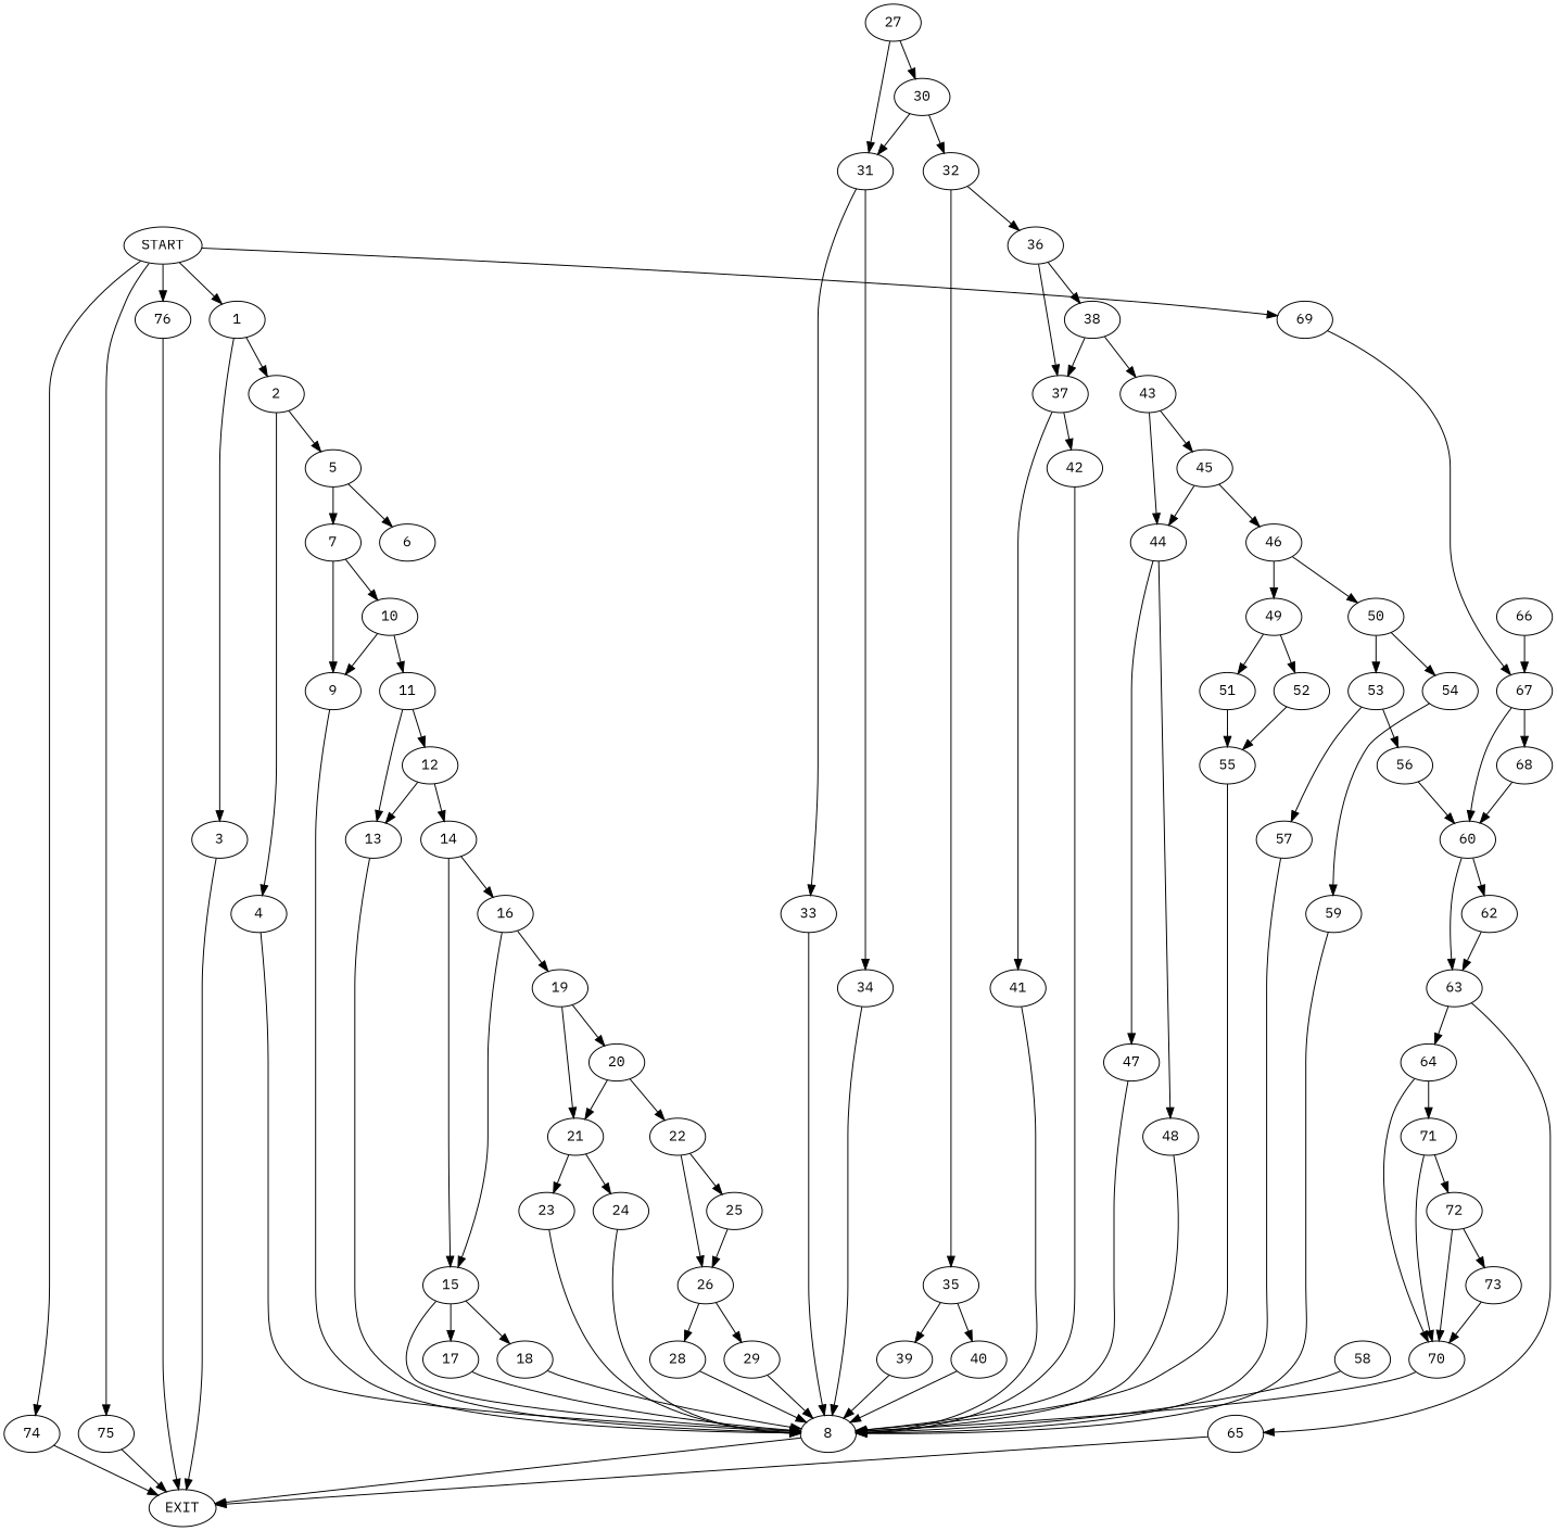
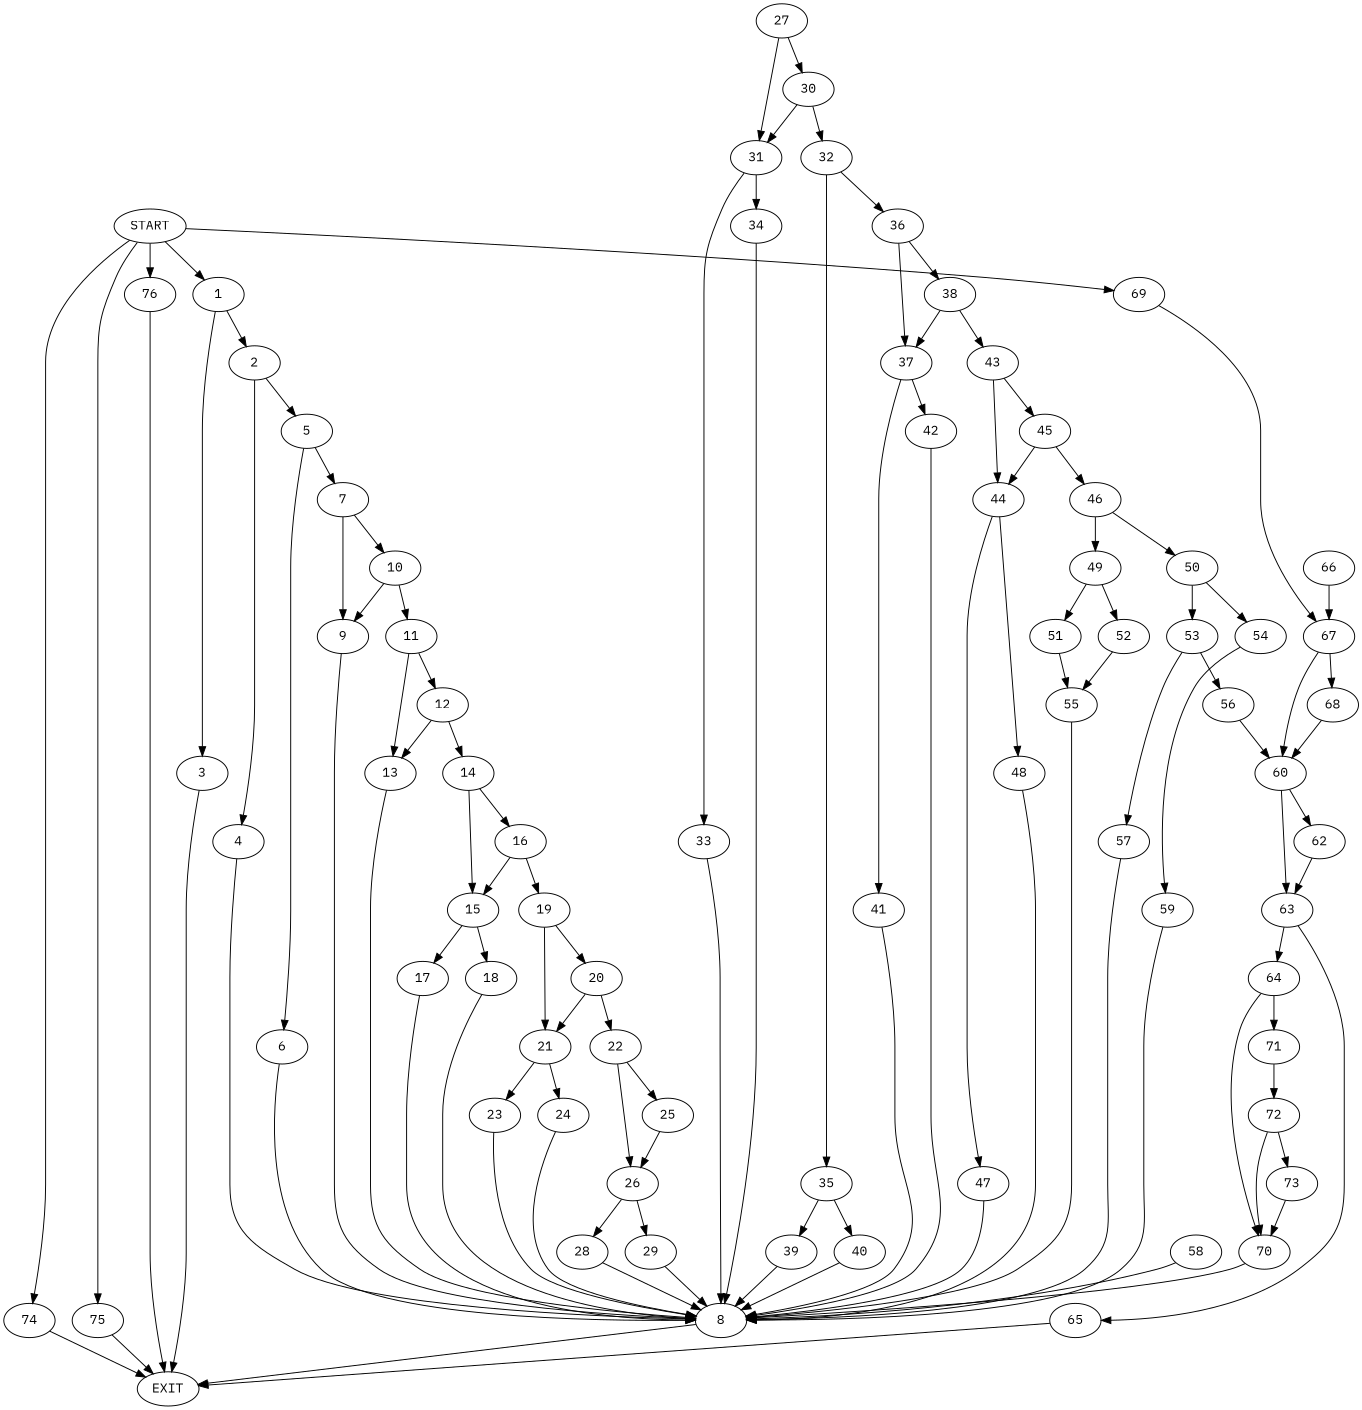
  digraph {
    fontname="IBM Plex Mono"
    node [fontname="IBM Plex Mono"]
    edge [fontname="IBM Plex Mono"]
    n1 [label=START]
    1
    69
    74
    75
    76
    2
    3
    67
    n10 [label=EXIT]
    4
    5
    8
    6
    7
    9
    10
    11
    12
    13
    14
    15
    16
    17
    18
    19
    20
    21
    22
    23
    24
    25
    26
    28
    29
    27
    30
    31
    32
    33
    34
    35
    36
    39
    40
    37
    38
    41
    42
    43
    44
    45
    47
    48
    46
    49
    50
    51
    52
    53
    54
    55
    56
    57
    59
    60
    58
    62
    63
    64
    65
    66
    70
    71
    72
    68
    73
    n1 -> 1
    n1 -> 69
    n1 -> 74
    n1 -> 75
    n1 -> 76
    1 -> 2
    1 -> 3
    69 -> 67
    74 -> n10
    75 -> n10
    76 -> n10
    2 -> 4
    2 -> 5
    3 -> n10
    67 -> 60
    67 -> 68
    4 -> 8
    5 -> 6
    5 -> 7
    8 -> n10
-   15 -> 8
+   6 -> 8
    7 -> 9
    7 -> 10
    9 -> 8
    10 -> 9
    10 -> 11
    11 -> 12
    11 -> 13
    12 -> 13
    12 -> 14
    13 -> 8
    14 -> 15
    14 -> 16
    15 -> 17
    15 -> 18
    16 -> 15
    16 -> 19
    17 -> 8
    18 -> 8
    19 -> 20
    19 -> 21
    20 -> 21
    20 -> 22
    21 -> 23
    21 -> 24
    22 -> 25
    22 -> 26
    23 -> 8
    24 -> 8
    25 -> 26
    26 -> 28
    26 -> 29
    28 -> 8
    29 -> 8
    27 -> 30
    27 -> 31
    30 -> 31
    30 -> 32
    31 -> 33
    31 -> 34
    32 -> 35
    32 -> 36
    33 -> 8
    34 -> 8
    35 -> 39
    35 -> 40
    36 -> 37
    36 -> 38
    39 -> 8
    40 -> 8
    37 -> 41
    37 -> 42
    38 -> 37
    38 -> 43
    41 -> 8
    42 -> 8
    43 -> 44
    43 -> 45
    44 -> 47
    44 -> 48
    45 -> 44
    45 -> 46
    47 -> 8
    48 -> 8
    46 -> 49
    46 -> 50
    49 -> 51
    49 -> 52
    50 -> 53
    50 -> 54
    51 -> 55
    52 -> 55
    53 -> 56
    53 -> 57
    54 -> 59
    55 -> 8
    56 -> 60
    57 -> 8
    59 -> 8
    60 -> 62
    60 -> 63
    58 -> 8
    62 -> 63
    63 -> 64
    63 -> 65
    64 -> 70
    64 -> 71
    65 -> n10
    66 -> 67
    70 -> 8
-   71 -> 70
    71 -> 72
    72 -> 70
    72 -> 73
    68 -> 60
    73 -> 70
  }
